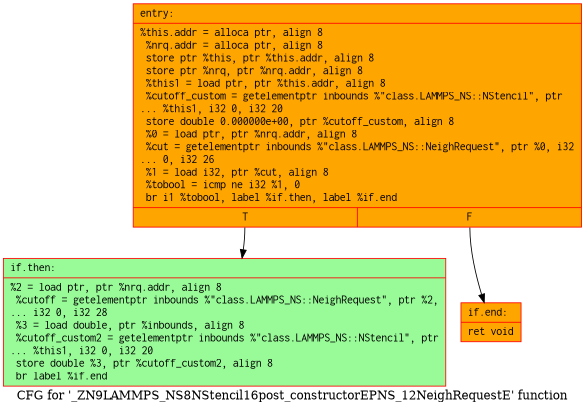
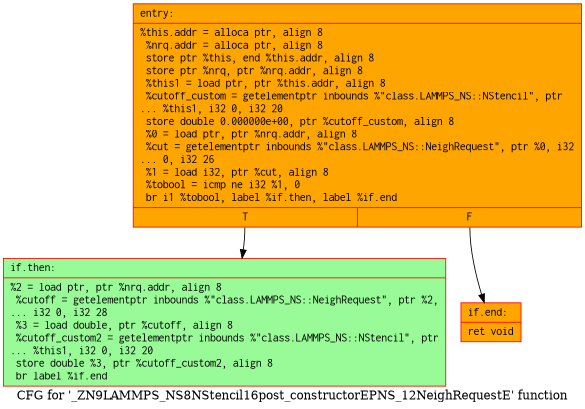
  digraph {
    label="CFG for '_ZN9LAMMPS_NS8NStencil16post_constructorEPNS_12NeighRequestE' function"
    node [color=red fillcolor=orange fontname=Courier shape=record style=filled]
-   n1 [label="{entry:\l|  %this.addr = alloca ptr, align 8\l  %nrq.addr = alloca ptr, align 8\l  store ptr %this, ptr %this.addr, align 8\l  store ptr %nrq, ptr %nrq.addr, align 8\l  %this1 = load ptr, ptr %this.addr, align 8\l  %cutoff_custom = getelementptr inbounds %\"class.LAMMPS_NS::NStencil\", ptr\l... %this1, i32 0, i32 20\l  store double 0.000000e+00, ptr %cutoff_custom, align 8\l  %0 = load ptr, ptr %nrq.addr, align 8\l  %cut = getelementptr inbounds %\"class.LAMMPS_NS::NeighRequest\", ptr %0, i32\l... 0, i32 26\l  %1 = load i32, ptr %cut, align 8\l  %tobool = icmp ne i32 %1, 0\l  br i1 %tobool, label %if.then, label %if.end\l|{<s0>T|<s1>F}}"]
-   n2 [fillcolor=palegreen label="{if.then:\l|  %2 = load ptr, ptr %nrq.addr, align 8\l  %cutoff = getelementptr inbounds %\"class.LAMMPS_NS::NeighRequest\", ptr %2,\l... i32 0, i32 28\l  %3 = load double, ptr %inbounds, align 8\l  %cutoff_custom2 = getelementptr inbounds %\"class.LAMMPS_NS::NStencil\", ptr\l... %this1, i32 0, i32 20\l  store double %3, ptr %cutoff_custom2, align 8\l  br label %if.end\l}"]
+   n1 [label="{entry:\l|  %this.addr = alloca ptr, align 8\l  %nrq.addr = alloca ptr, align 8\l  store ptr %this, end %this.addr, align 8\l  store ptr %nrq, ptr %nrq.addr, align 8\l  %this1 = load ptr, ptr %this.addr, align 8\l  %cutoff_custom = getelementptr inbounds %\"class.LAMMPS_NS::NStencil\", ptr\l... %this1, i32 0, i32 20\l  store double 0.000000e+00, ptr %cutoff_custom, align 8\l  %0 = load ptr, ptr %nrq.addr, align 8\l  %cut = getelementptr inbounds %\"class.LAMMPS_NS::NeighRequest\", ptr %0, i32\l... 0, i32 26\l  %1 = load i32, ptr %cut, align 8\l  %tobool = icmp ne i32 %1, 0\l  br i1 %tobool, label %if.then, label %if.end\l|{<s0>T|<s1>F}}"]
+   n2 [fillcolor=palegreen label="{if.then:\l|  %2 = load ptr, ptr %nrq.addr, align 8\l  %cutoff = getelementptr inbounds %\"class.LAMMPS_NS::NeighRequest\", ptr %2,\l... i32 0, i32 28\l  %3 = load double, ptr %cutoff, align 8\l  %cutoff_custom2 = getelementptr inbounds %\"class.LAMMPS_NS::NStencil\", ptr\l... %this1, i32 0, i32 20\l  store double %3, ptr %cutoff_custom2, align 8\l  br label %if.end\l}"]
    n3 [label="{if.end:\l|  ret void\l}"]
    n1 -> n2 [tailport=s0]
    n1 -> n3 [tailport=s1]
  }
